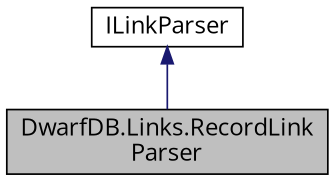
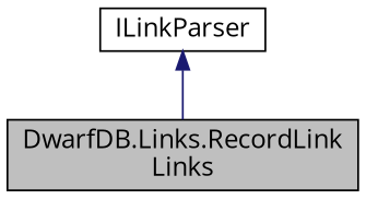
  digraph {
    fontname="Open Sans"
    node [color=black fontname="Open Sans" fontsize=14 shape=record style=filled]
-   n1 [fillcolor=grey75 fontcolor=black height=0.2 label="DwarfDB.Links.RecordLink\lParser" width=0.4]
+   n1 [fillcolor=grey75 fontcolor=black height=0.2 label="DwarfDB.Links.RecordLink\lLinks" width=0.4]
    n2 [fillcolor=white height=0.2 label=ILinkParser width=0.4]
    n2 -> n1 [color=midnightblue dir=back fontname="Open Sans" fontsize=14 labelfontname=Helvetica labelfontsize=14 style=solid]
  }
